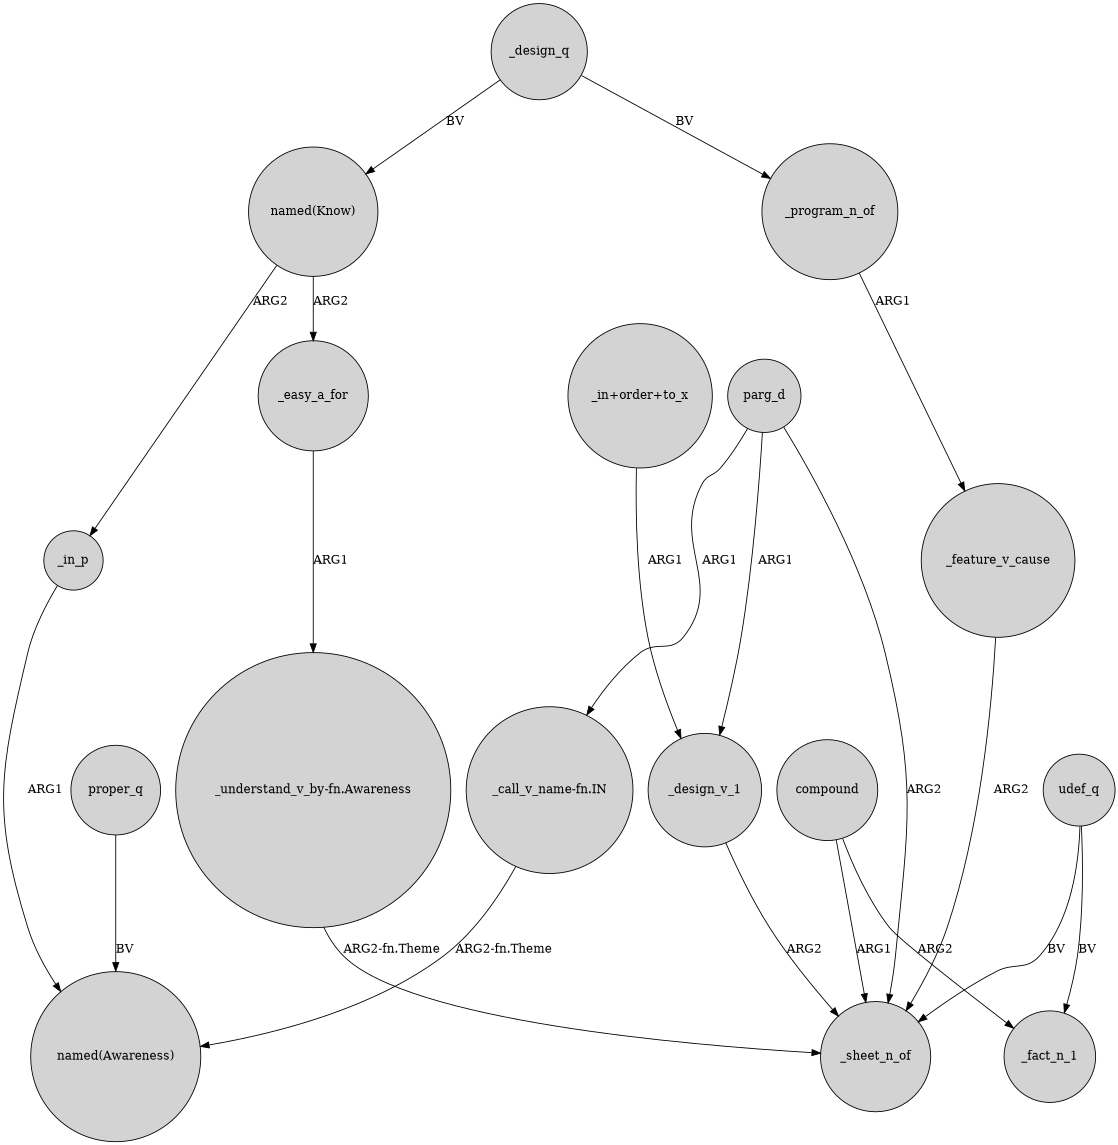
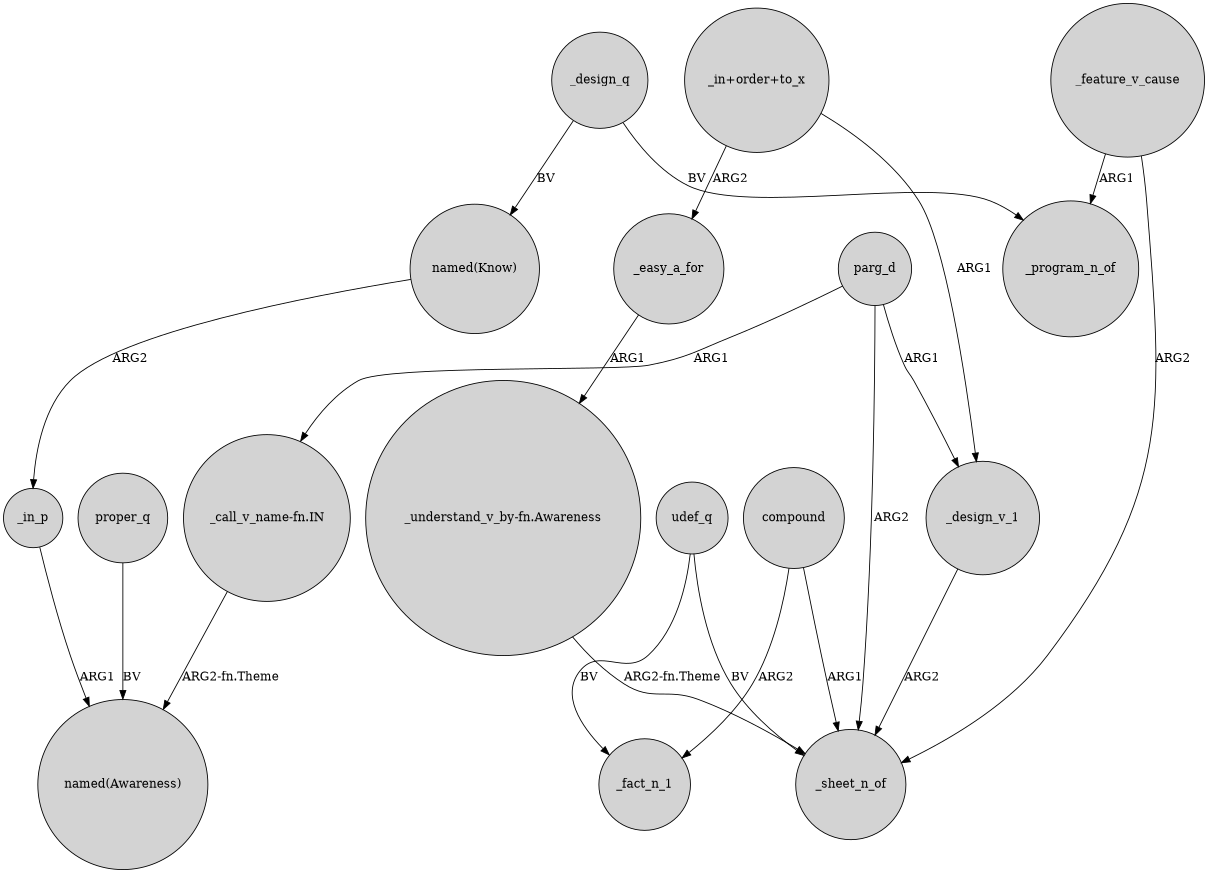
  digraph {
    node [shape=circle style=filled]
    n1 [label="named(Awareness)"]
    proper_q
    udef_q
    _sheet_n_of
    _fact_n_1
    "_understand_v_by-fn.Awareness"
    _easy_a_for
    _feature_v_cause
    _program_n_of
    compound
    "_in+order+to_x"
    _design_v_1
    n13 [label=_design_q]
    "named(Know)"
    _in_p
    parg_d
    "_call_v_name-fn.IN"
    proper_q -> n1 [label=BV]
    udef_q -> _sheet_n_of [label=BV]
    udef_q -> _fact_n_1 [label=BV]
    "_understand_v_by-fn.Awareness" -> _sheet_n_of [label="ARG2-fn.Theme"]
    _easy_a_for -> "_understand_v_by-fn.Awareness" [label=ARG1]
    _feature_v_cause -> _sheet_n_of [label=ARG2]
-   _program_n_of -> _feature_v_cause [label=ARG1]
+   _feature_v_cause -> _program_n_of [label=ARG1]
    compound -> _sheet_n_of [label=ARG1]
    compound -> _fact_n_1 [label=ARG2]
-   "named(Know)" -> _easy_a_for [label=ARG2]
+   "_in+order+to_x" -> _easy_a_for [label=ARG2]
    "_in+order+to_x" -> _design_v_1 [label=ARG1]
    _design_v_1 -> _sheet_n_of [label=ARG2]
    n13 -> _program_n_of [label=BV]
    n13 -> "named(Know)" [label=BV]
    "named(Know)" -> _in_p [label=ARG2]
    _in_p -> n1 [label=ARG1]
    parg_d -> _sheet_n_of [label=ARG2]
    parg_d -> _design_v_1 [label=ARG1]
    parg_d -> "_call_v_name-fn.IN" [label=ARG1]
    "_call_v_name-fn.IN" -> n1 [label="ARG2-fn.Theme"]
  }
